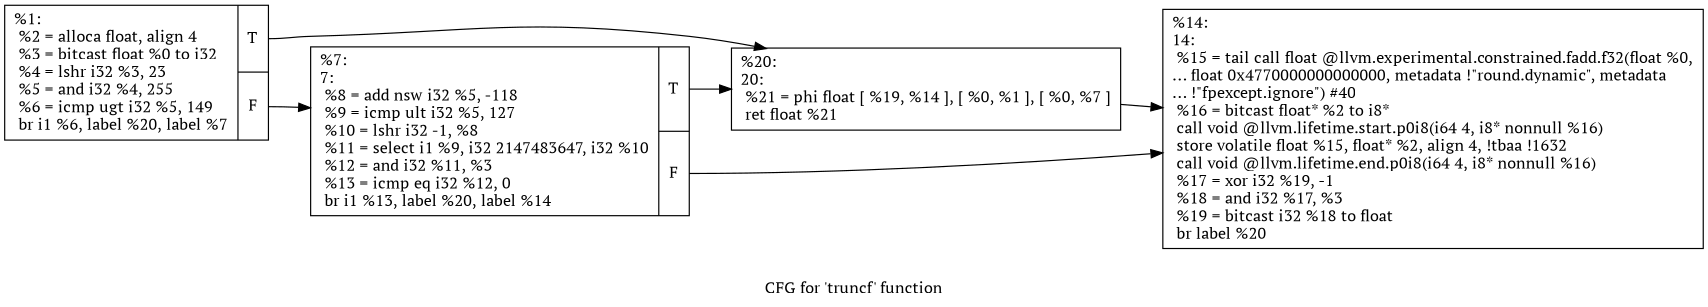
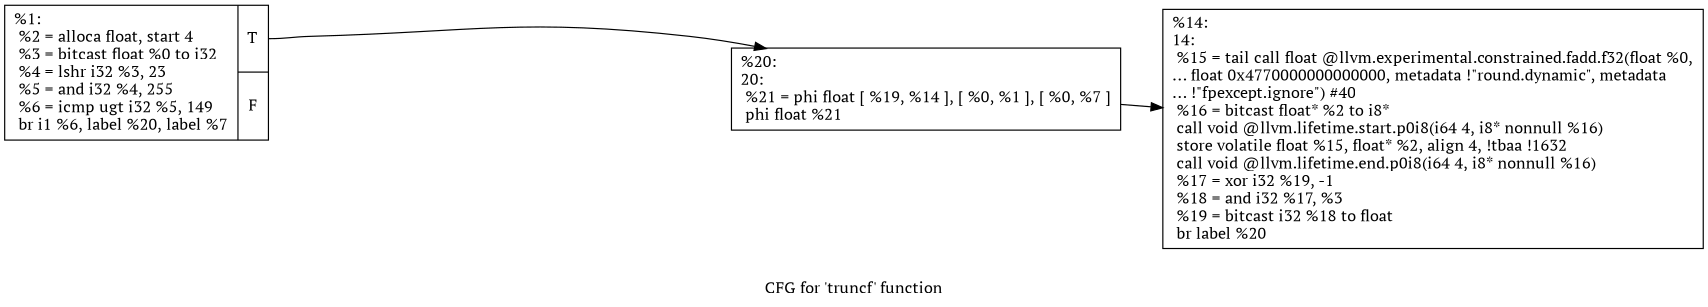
  digraph {
    fontname="PT Serif"
    label="CFG for 'truncf' function"
    rankdir=LR
    node [fontname="PT Serif" shape=record]
    edge [fontname="PT Serif" tailport=s0]
-   n1 [label="{%1:\l  %2 = alloca float, align 4\l  %3 = bitcast float %0 to i32\l  %4 = lshr i32 %3, 23\l  %5 = and i32 %4, 255\l  %6 = icmp ugt i32 %5, 149\l  br i1 %6, label %20, label %7\l|{<s0>T|<s1>F}}"]
-   n2 [label="{%20:\l20:                                               \l  %21 = phi float [ %19, %14 ], [ %0, %1 ], [ %0, %7 ]\l  ret float %21\l}"]
-   n3 [label="{%7:\l7:                                                \l  %8 = add nsw i32 %5, -118\l  %9 = icmp ult i32 %5, 127\l  %10 = lshr i32 -1, %8\l  %11 = select i1 %9, i32 2147483647, i32 %10\l  %12 = and i32 %11, %3\l  %13 = icmp eq i32 %12, 0\l  br i1 %13, label %20, label %14\l|{<s0>T|<s1>F}}"]
+   n1 [label="{%1:\l  %2 = alloca float, start 4\l  %3 = bitcast float %0 to i32\l  %4 = lshr i32 %3, 23\l  %5 = and i32 %4, 255\l  %6 = icmp ugt i32 %5, 149\l  br i1 %6, label %20, label %7\l|{<s0>T|<s1>F}}"]
+   n2 [label="{%20:\l20:                                               \l  %21 = phi float [ %19, %14 ], [ %0, %1 ], [ %0, %7 ]\l  phi float %21\l}"]
    n4 [label="{%14:\l14:                                               \l  %15 = tail call float @llvm.experimental.constrained.fadd.f32(float %0,\l... float 0x4770000000000000, metadata !\"round.dynamic\", metadata\l... !\"fpexcept.ignore\") #40\l  %16 = bitcast float* %2 to i8*\l  call void @llvm.lifetime.start.p0i8(i64 4, i8* nonnull %16)\l  store volatile float %15, float* %2, align 4, !tbaa !1632\l  call void @llvm.lifetime.end.p0i8(i64 4, i8* nonnull %16)\l  %17 = xor i32 %19, -1\l  %18 = and i32 %17, %3\l  %19 = bitcast i32 %18 to float\l  br label %20\l}"]
    n1 -> n2
-   n1 -> n3 [tailport=s1]
    n2 -> n4
-   n3 -> n2
-   n3 -> n4 [tailport=s1]
  }
